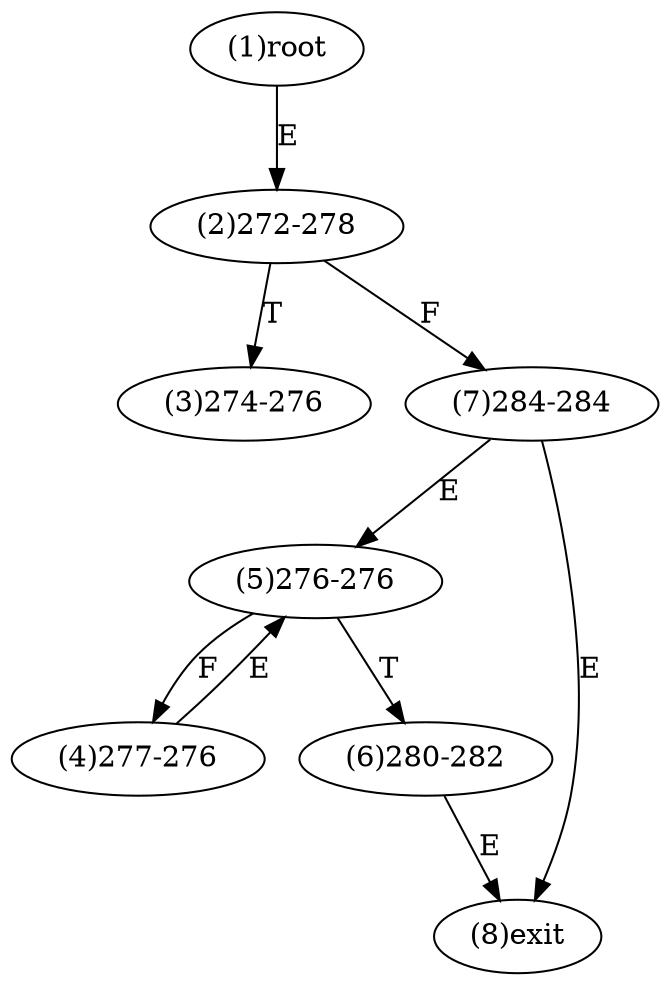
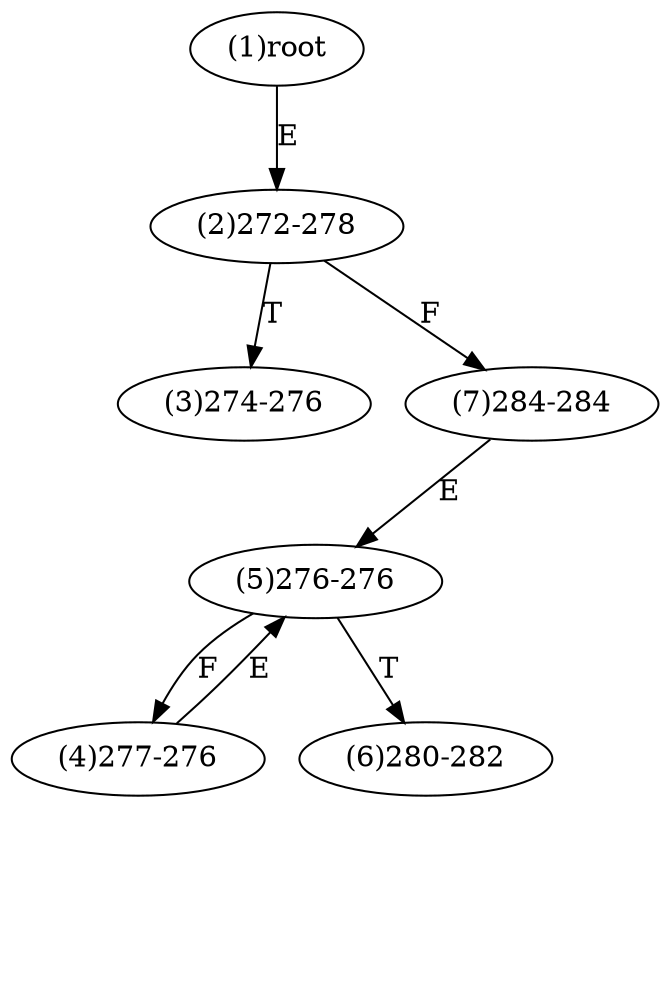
  digraph {
    n1 [label="(1)root"]
    n2 [label="(2)272-278"]
    n3 [label="(3)274-276"]
    n4 [label="(7)284-284"]
    n5 [label="(5)276-276"]
-   n6 [label="(8)exit"]
    n7 [label="(4)277-276"]
    n8 [label="(6)280-282"]
    n1 -> n2 [label=E]
    n2 -> n3 [label=T]
    n2 -> n4 [label=F]
    n4 -> n5 [label=E]
-   n4 -> n6 [label=E]
    n5 -> n7 [label=F]
    n5 -> n8 [label=T]
    n7 -> n5 [label=E]
-   n8 -> n6 [label=E]
  }
